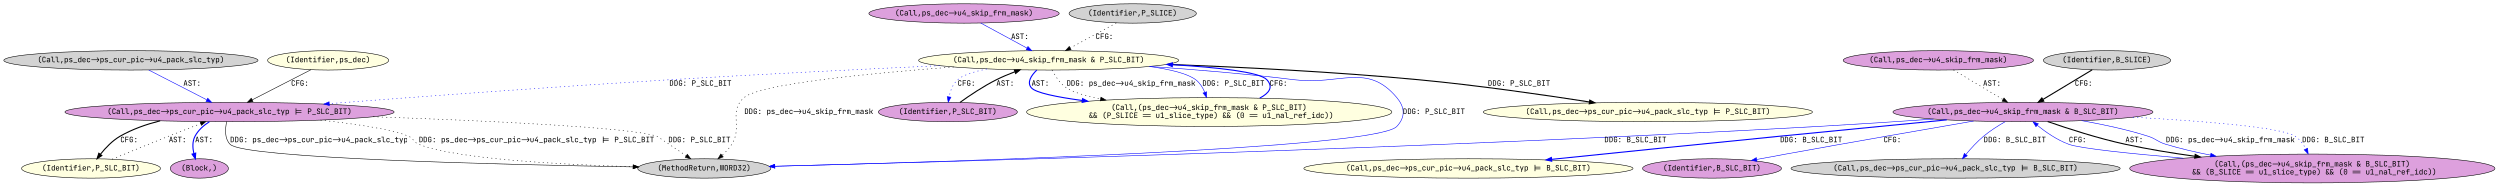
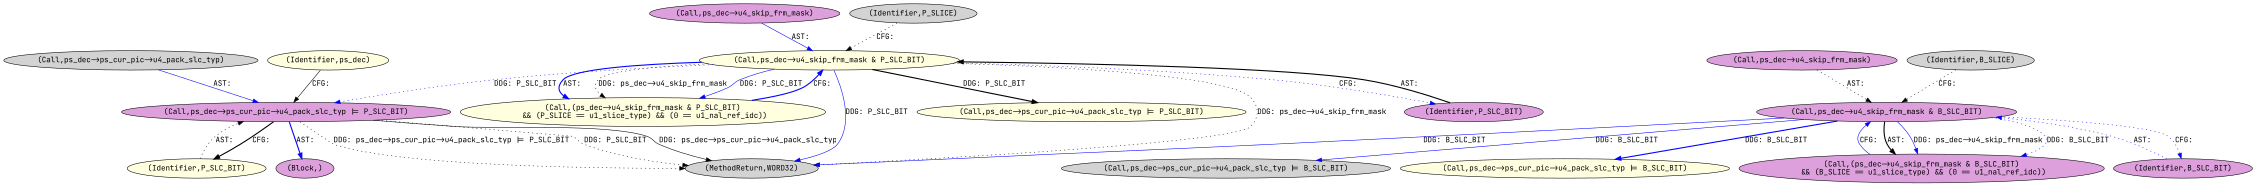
  digraph {
    fontname="JetBrains Mono"
    node [fillcolor=plum fontname="JetBrains Mono" style=filled]
    edge [color=blue fontname="JetBrains Mono" style=dotted]
    n1 [label="(Call,ps_dec->ps_cur_pic->u4_pack_slc_typ |= P_SLC_BIT)"]
    n2 [fillcolor=lightgrey label="(MethodReturn,WORD32)"]
    n3 [fillcolor=lightyellow label="(Identifier,P_SLC_BIT)"]
    n4 [label="(Block,)"]
    n5 [fillcolor=lightyellow label="(Call,ps_dec->u4_skip_frm_mask & P_SLC_BIT)"]
    n6 [fillcolor=lightyellow label="(Call,ps_dec->ps_cur_pic->u4_pack_slc_typ |= P_SLC_BIT)"]
    n7 [label="(Identifier,P_SLC_BIT)"]
    n8 [fillcolor=lightyellow label="(Call,(ps_dec->u4_skip_frm_mask & P_SLC_BIT)\n && (P_SLICE == u1_slice_type) && (0 == u1_nal_ref_idc))"]
    n9 [label="(Call,ps_dec->u4_skip_frm_mask & B_SLC_BIT)"]
    n10 [label="(Identifier,B_SLC_BIT)"]
    n11 [fillcolor=lightgrey label="(Call,ps_dec->ps_cur_pic->u4_pack_slc_typ |= B_SLC_BIT)"]
    n12 [label="(Call,(ps_dec->u4_skip_frm_mask & B_SLC_BIT)\n && (B_SLICE == u1_slice_type) && (0 == u1_nal_ref_idc))"]
    n13 [fillcolor=lightyellow label="(Call,ps_dec->ps_cur_pic->u4_pack_slc_typ |= B_SLC_BIT)"]
    n14 [fillcolor=lightgrey label="(Call,ps_dec->ps_cur_pic->u4_pack_slc_typ)"]
    n15 [label="(Call,ps_dec->u4_skip_frm_mask)"]
    n16 [fillcolor=lightgrey label="(Identifier,B_SLICE)"]
    n17 [label="(Call,ps_dec->u4_skip_frm_mask)"]
    n18 [fillcolor=lightgrey label="(Identifier,P_SLICE)"]
    n19 [fillcolor=lightyellow label="(Identifier,ps_dec)"]
    n1 -> n2 [color=black label="DDG: P_SLC_BIT"]
    n1 -> n2 [color=black label="DDG: ps_dec->ps_cur_pic->u4_pack_slc_typ" style=solid]
    n1 -> n2 [color=black label="DDG: ps_dec->ps_cur_pic->u4_pack_slc_typ |= P_SLC_BIT"]
    n1 -> n3 [color=black label="CFG: " style=bold]
    n1 -> n4 [label="AST: " style=bold]
    n3 -> n1 [color=black label="AST: "]
    n5 -> n1 [label="DDG: P_SLC_BIT"]
    n5 -> n2 [color=black label="DDG: ps_dec->u4_skip_frm_mask"]
    n5 -> n2 [label="DDG: P_SLC_BIT" style=solid]
    n5 -> n6 [color=black label="DDG: P_SLC_BIT" style=bold]
    n5 -> n7 [label="CFG: "]
    n5 -> n8 [label="AST: " style=bold]
    n5 -> n8 [color=black label="DDG: ps_dec->u4_skip_frm_mask"]
    n5 -> n8 [label="DDG: P_SLC_BIT" style=solid]
    n7 -> n5 [color=black label="AST: " style=bold]
    n8 -> n5 [label="CFG: " style=bold]
    n9 -> n2 [label="DDG: B_SLC_BIT" style=solid]
-   n9 -> n10 [label="CFG: " style=solid]
+   n9 -> n10 [label="CFG: "]
    n9 -> n11 [label="DDG: B_SLC_BIT" style=solid]
    n9 -> n12 [color=black label="AST: " style=bold]
    n9 -> n12 [label="DDG: ps_dec->u4_skip_frm_mask" style=solid]
    n9 -> n12 [label="DDG: B_SLC_BIT"]
    n9 -> n13 [label="DDG: B_SLC_BIT" style=bold]
+   n10 -> n9 [label="AST: "]
    n12 -> n9 [label="CFG: " style=solid]
    n14 -> n1 [label="AST: " style=solid]
    n15 -> n9 [color=black label="AST: "]
-   n16 -> n9 [color=black label="CFG: " style=bold]
+   n16 -> n9 [color=black label="CFG: "]
    n17 -> n5 [label="AST: " style=solid]
    n18 -> n5 [color=black label="CFG: "]
    n19 -> n1 [color=black label="CFG: " style=solid]
  }
